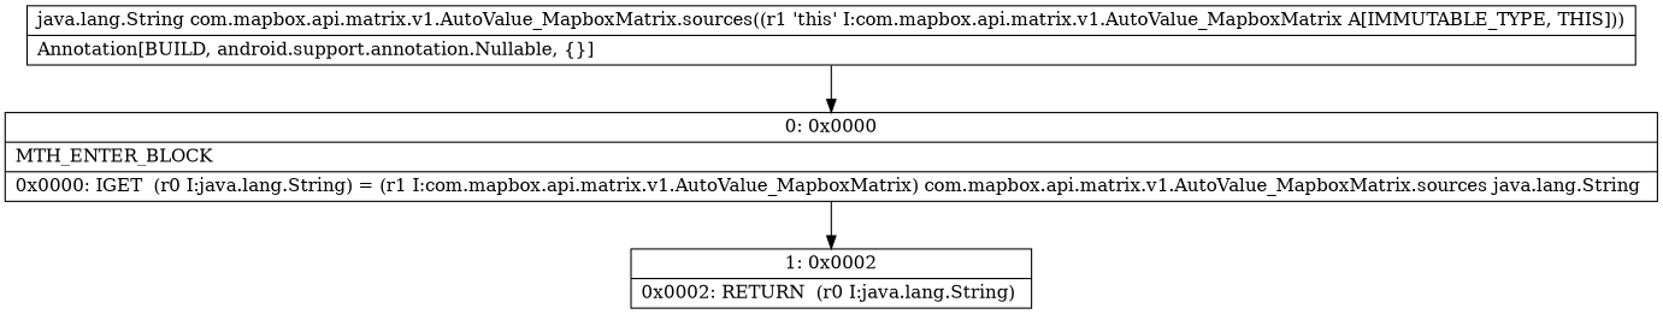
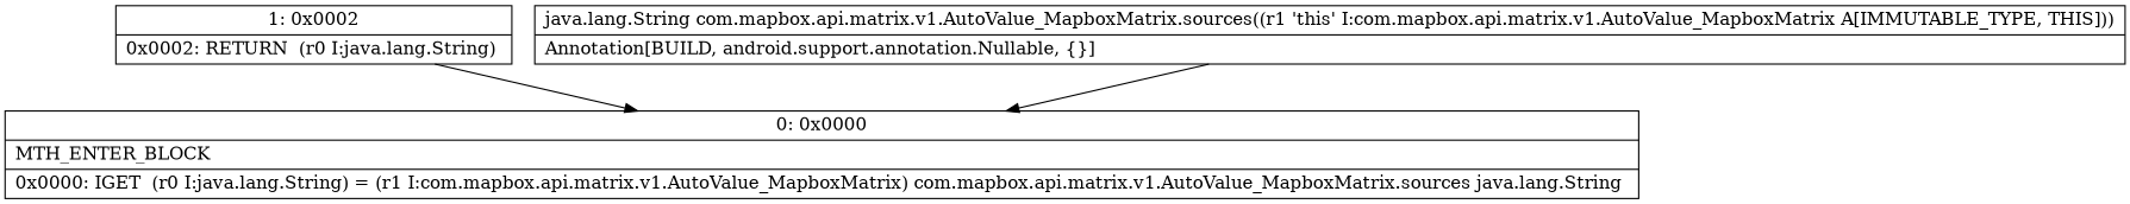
  digraph {
    node [shape=record]
    n1 [label="{0\:\ 0x0000|MTH_ENTER_BLOCK\l|0x0000: IGET  (r0 I:java.lang.String) = (r1 I:com.mapbox.api.matrix.v1.AutoValue_MapboxMatrix) com.mapbox.api.matrix.v1.AutoValue_MapboxMatrix.sources java.lang.String \l}"]
    n2 [label="{1\:\ 0x0002|0x0002: RETURN  (r0 I:java.lang.String) \l}"]
    n3 [label="{java.lang.String com.mapbox.api.matrix.v1.AutoValue_MapboxMatrix.sources((r1 'this' I:com.mapbox.api.matrix.v1.AutoValue_MapboxMatrix A[IMMUTABLE_TYPE, THIS]))  | Annotation[BUILD, android.support.annotation.Nullable, \{\}]\l}"]
-   n1 -> n2
+   n2 -> n1
    n3 -> n1
  }
